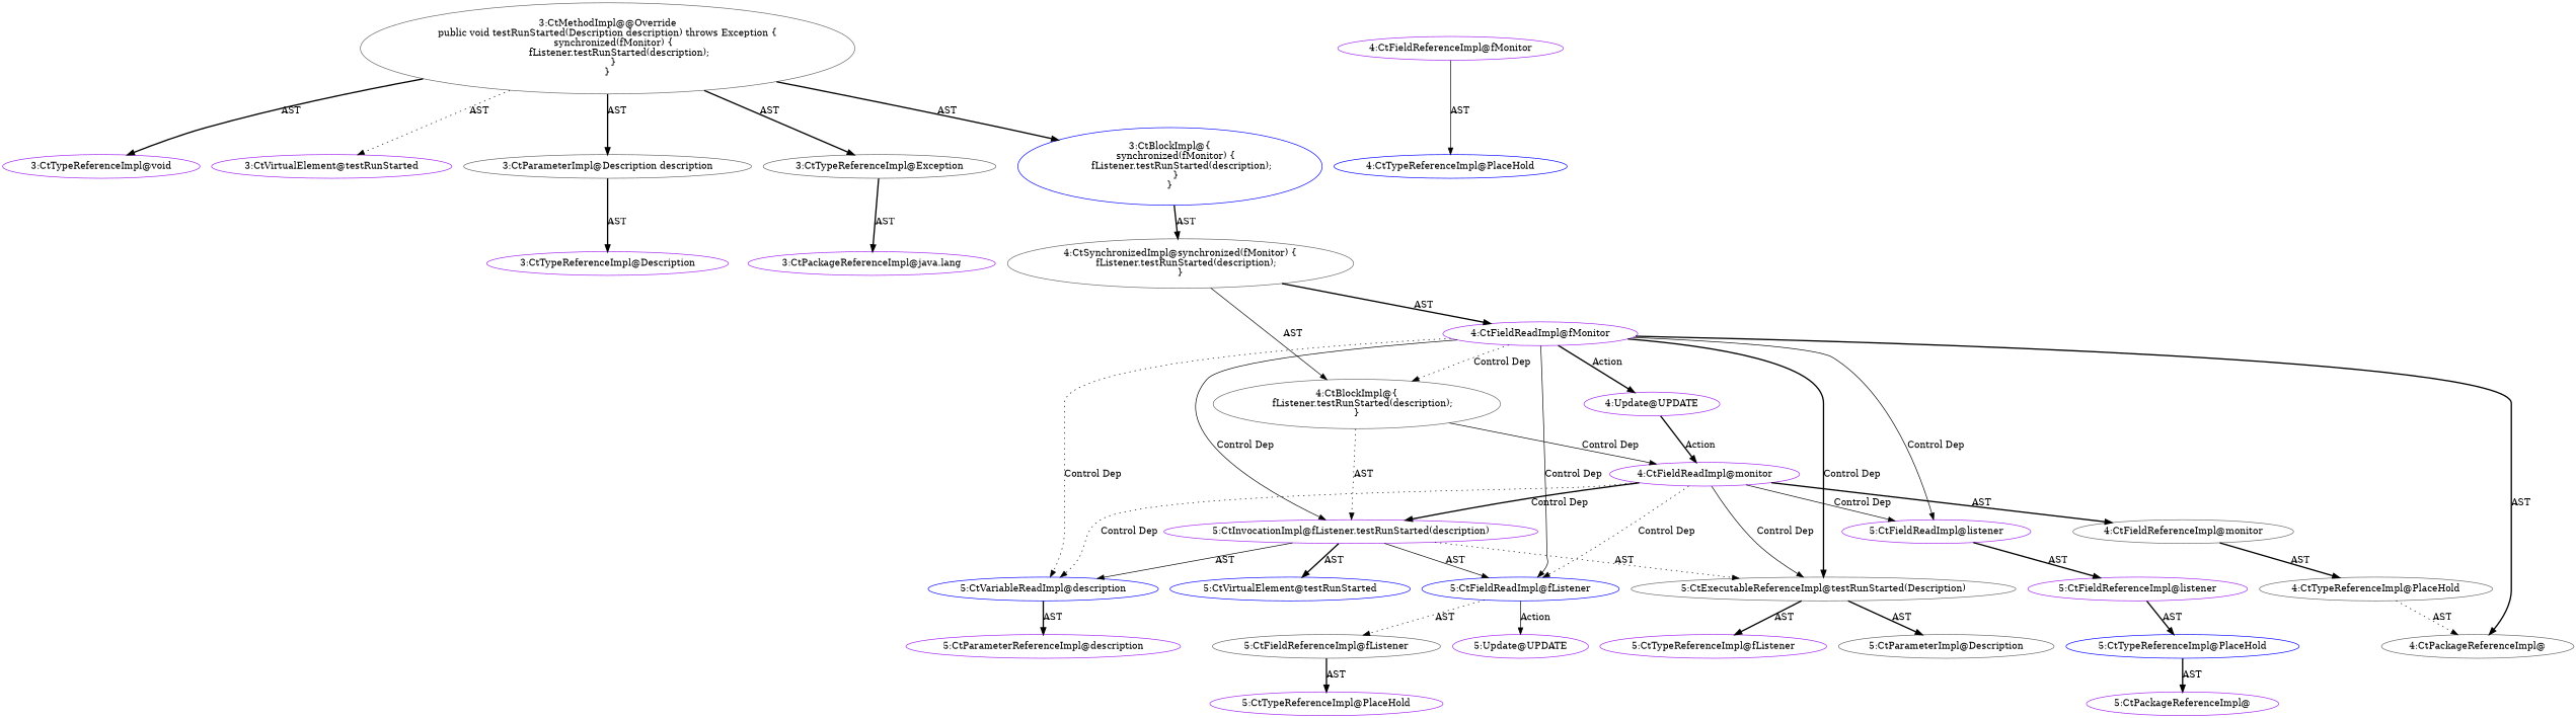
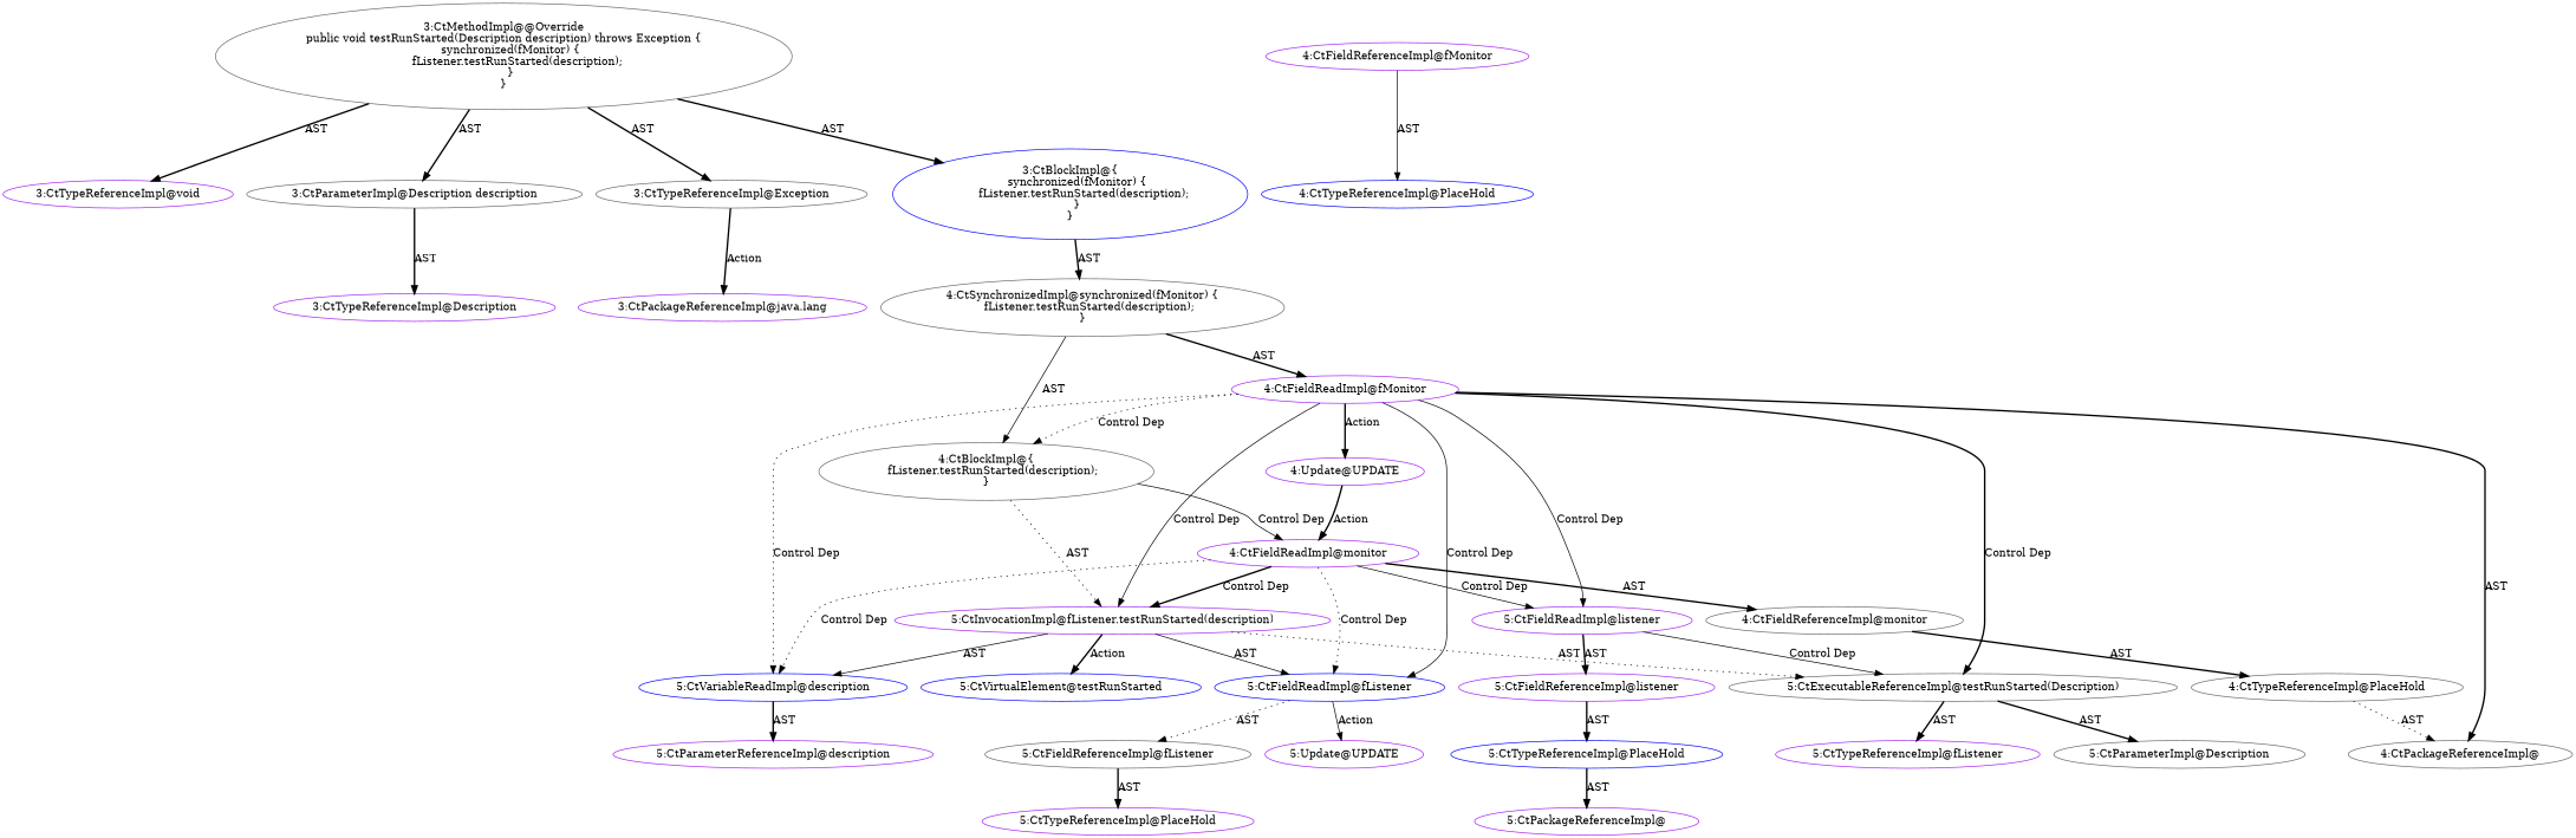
  digraph {
    node [color=purple shape=ellipse]
    edge [style=bold]
    n1 [label="3:CtTypeReferenceImpl@void"]
-   n2 [label="3:CtVirtualElement@testRunStarted"]
    n3 [color=gray40 label="3:CtParameterImpl@Description description"]
    n4 [label="3:CtTypeReferenceImpl@Description"]
    n5 [color=gray40 label="3:CtTypeReferenceImpl@Exception"]
    n6 [label="3:CtPackageReferenceImpl@java.lang"]
    n7 [label="4:CtFieldReferenceImpl@fMonitor"]
    n8 [color=blue label="4:CtTypeReferenceImpl@PlaceHold"]
    n9 [label="4:CtFieldReadImpl@fMonitor"]
    n10 [color=gray40 label="5:CtExecutableReferenceImpl@testRunStarted(Description)"]
    n11 [color=blue label="5:CtFieldReadImpl@fListener"]
    n12 [color=blue label="5:CtVariableReadImpl@description"]
    n13 [label="5:CtInvocationImpl@fListener.testRunStarted(description)"]
    n14 [color=gray40 label="4:CtBlockImpl@\{\n    fListener.testRunStarted(description);\n\}"]
    n15 [label="4:Update@UPDATE"]
    n16 [label="5:CtFieldReadImpl@listener"]
    n17 [color=gray40 label="4:CtPackageReferenceImpl@"]
    n18 [label="5:CtTypeReferenceImpl@fListener"]
    n19 [color=gray40 label="5:CtParameterImpl@Description"]
    n20 [color=gray40 label="5:CtFieldReferenceImpl@fListener"]
    n21 [label="5:Update@UPDATE"]
    n22 [label="5:CtParameterReferenceImpl@description"]
    n23 [color=blue label="5:CtVirtualElement@testRunStarted"]
    n24 [label="4:CtFieldReadImpl@monitor"]
    n25 [label="5:CtFieldReferenceImpl@listener"]
    n26 [label="5:CtTypeReferenceImpl@PlaceHold"]
    n27 [color=gray40 label="4:CtSynchronizedImpl@synchronized(fMonitor) \{\n    fListener.testRunStarted(description);\n\}"]
    n28 [color=blue label="3:CtBlockImpl@\{\n    synchronized(fMonitor) \{\n        fListener.testRunStarted(description);\n    \}\n\}"]
    n29 [color=gray40 label="3:CtMethodImpl@@Override\npublic void testRunStarted(Description description) throws Exception \{\n    synchronized(fMonitor) \{\n        fListener.testRunStarted(description);\n    \}\n\}"]
    n30 [color=gray40 label="4:CtFieldReferenceImpl@monitor"]
    n31 [color=gray40 label="4:CtTypeReferenceImpl@PlaceHold"]
    n32 [label="5:CtPackageReferenceImpl@"]
    n33 [color=blue label="5:CtTypeReferenceImpl@PlaceHold"]
    n3 -> n4 [label=AST]
-   n5 -> n6 [label=AST]
+   n5 -> n6 [label=Action]
    n7 -> n8 [label=AST style=solid]
    n9 -> n10 [label="Control Dep"]
    n9 -> n11 [label="Control Dep" style=solid]
    n9 -> n12 [label="Control Dep" style=dotted]
    n9 -> n13 [label="Control Dep" style=solid]
    n9 -> n14 [label="Control Dep" style=dotted]
    n9 -> n15 [label=Action]
    n9 -> n16 [label="Control Dep" style=solid]
    n9 -> n17 [label=AST]
    n10 -> n18 [label=AST]
    n10 -> n19 [label=AST]
    n11 -> n20 [label=AST style=dotted]
    n11 -> n21 [label=Action style=solid]
    n12 -> n22 [label=AST]
    n13 -> n10 [label=AST style=dotted]
    n13 -> n11 [label=AST style=solid]
    n13 -> n12 [label=AST style=solid]
-   n13 -> n23 [label=AST]
+   n13 -> n23 [label=Action]
    n14 -> n13 [label=AST style=dotted]
    n14 -> n24 [label="Control Dep" style=solid]
    n15 -> n24 [label=Action]
    n16 -> n25 [label=AST]
    n20 -> n26 [label=AST]
-   n24 -> n10 [label="Control Dep" style=solid]
+   n16 -> n10 [label="Control Dep" style=solid]
    n24 -> n11 [label="Control Dep" style=dotted]
    n24 -> n12 [label="Control Dep" style=dotted]
    n24 -> n13 [label="Control Dep"]
    n24 -> n16 [label="Control Dep" style=solid]
    n24 -> n30 [label=AST]
    n25 -> n33 [label=AST]
    n27 -> n9 [label=AST]
    n27 -> n14 [label=AST style=solid]
    n28 -> n27 [label=AST]
    n29 -> n1 [label=AST]
-   n29 -> n2 [label=AST style=dotted]
    n29 -> n3 [label=AST]
    n29 -> n5 [label=AST]
    n29 -> n28 [label=AST]
    n30 -> n31 [label=AST]
    n31 -> n17 [label=AST style=dotted]
    n33 -> n32 [label=AST]
  }
